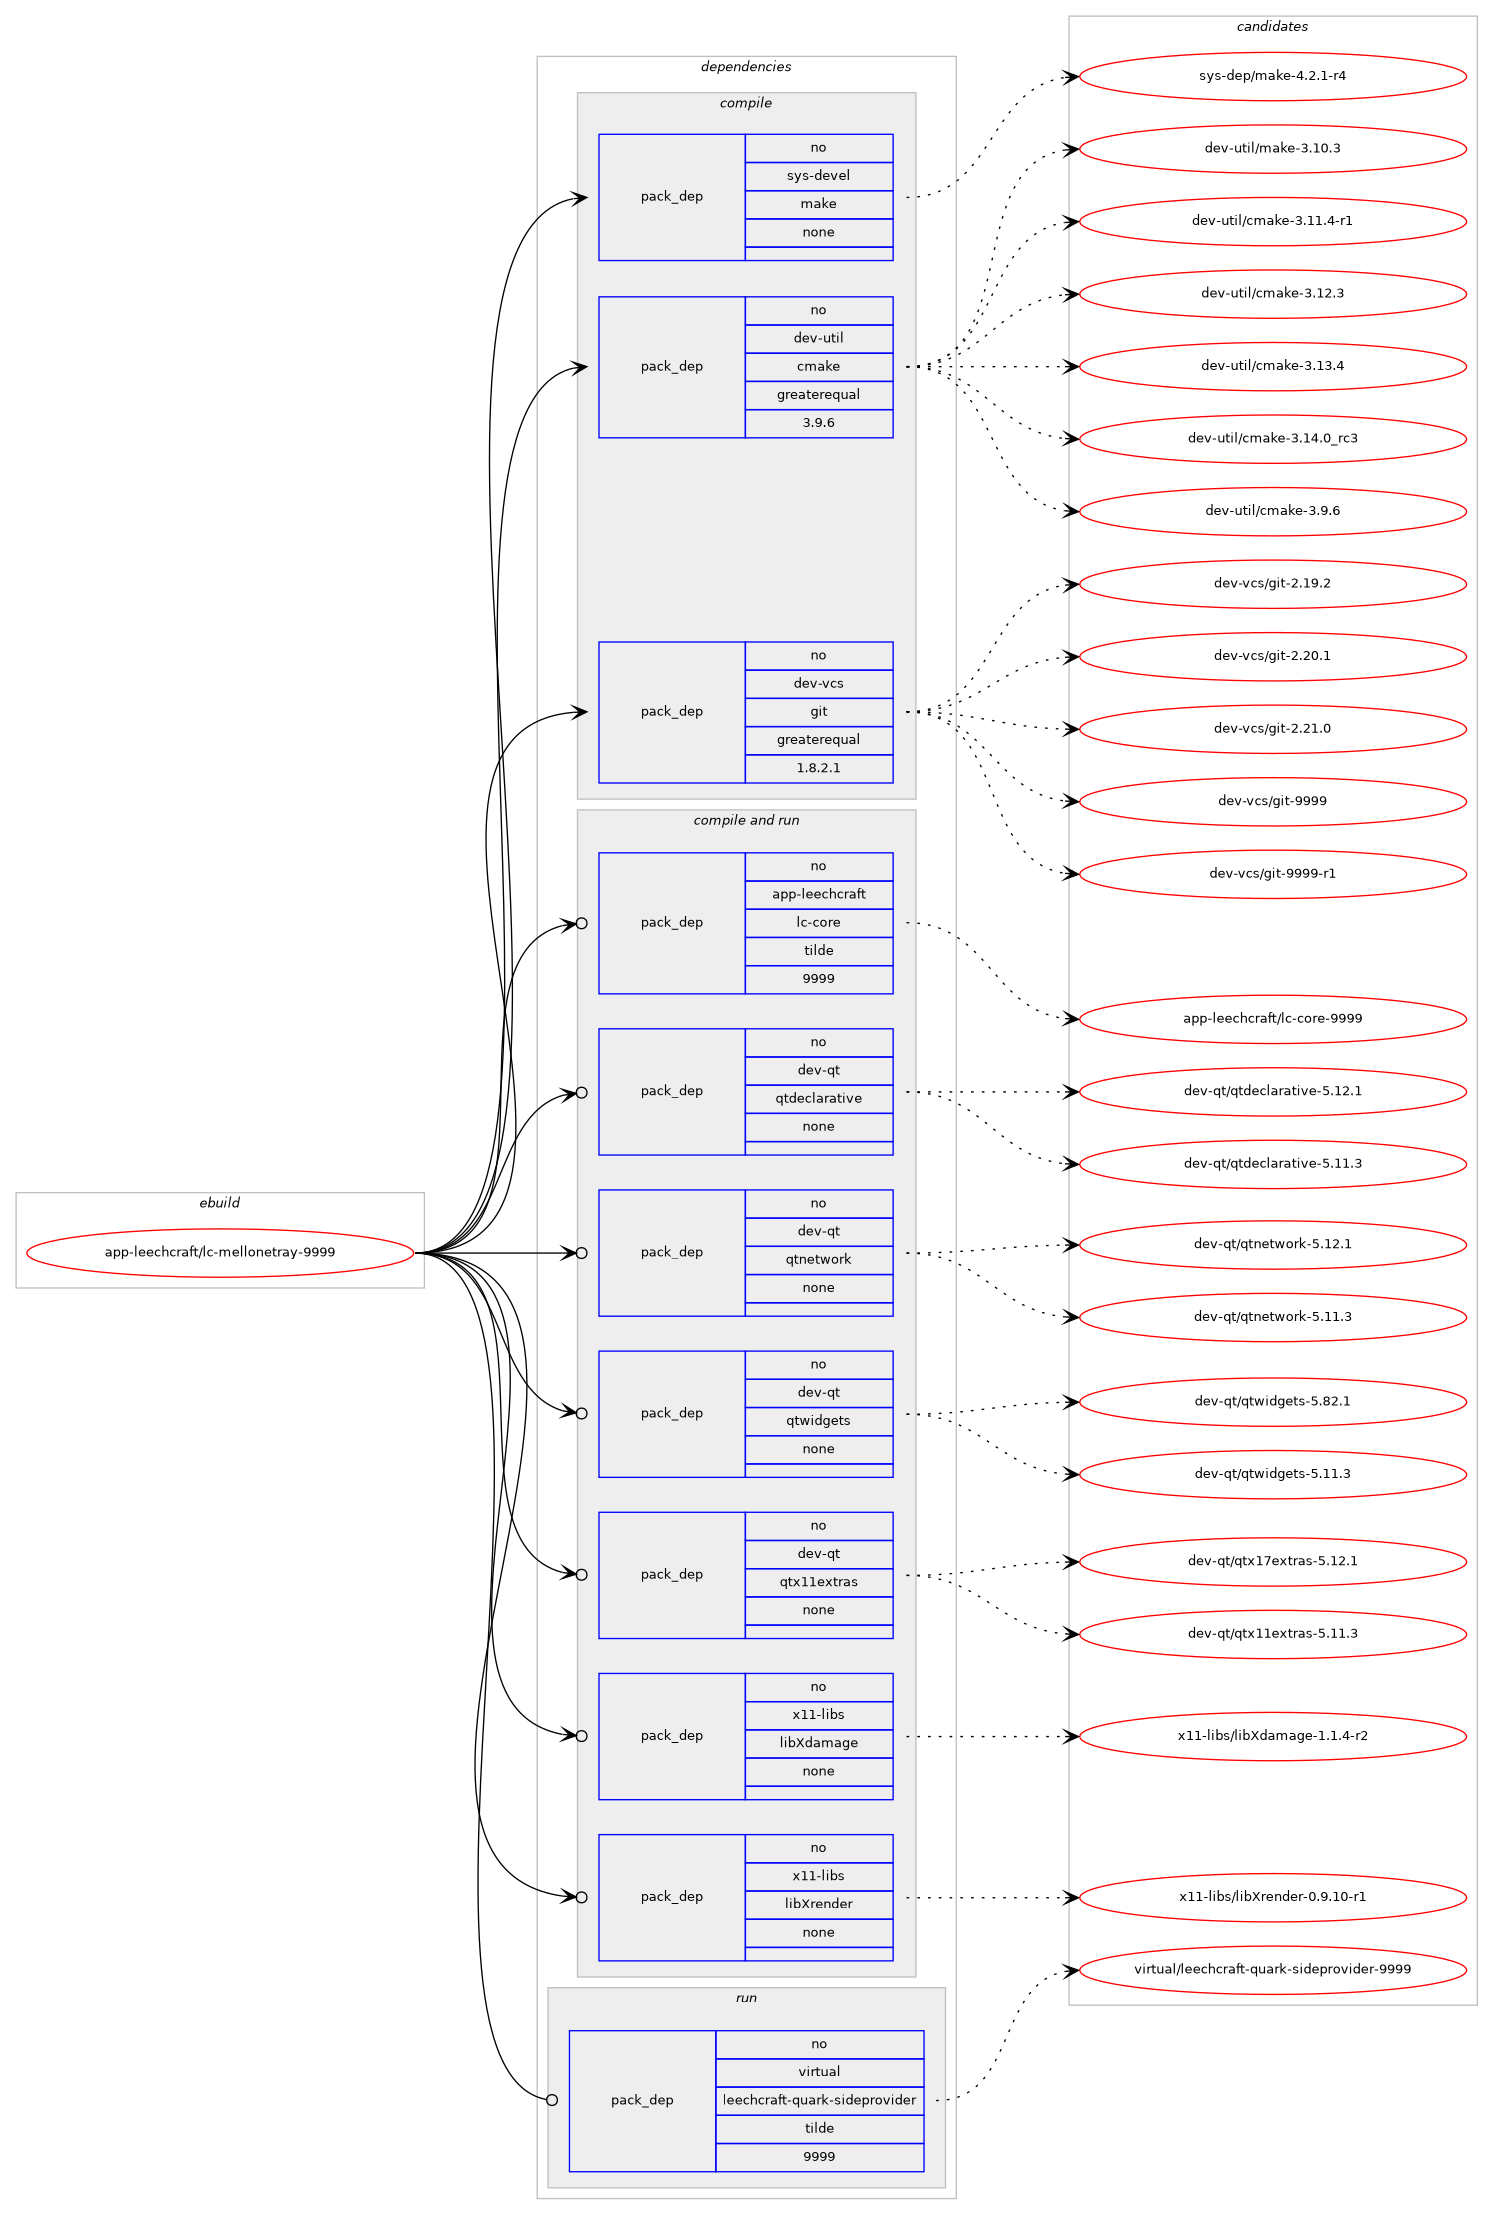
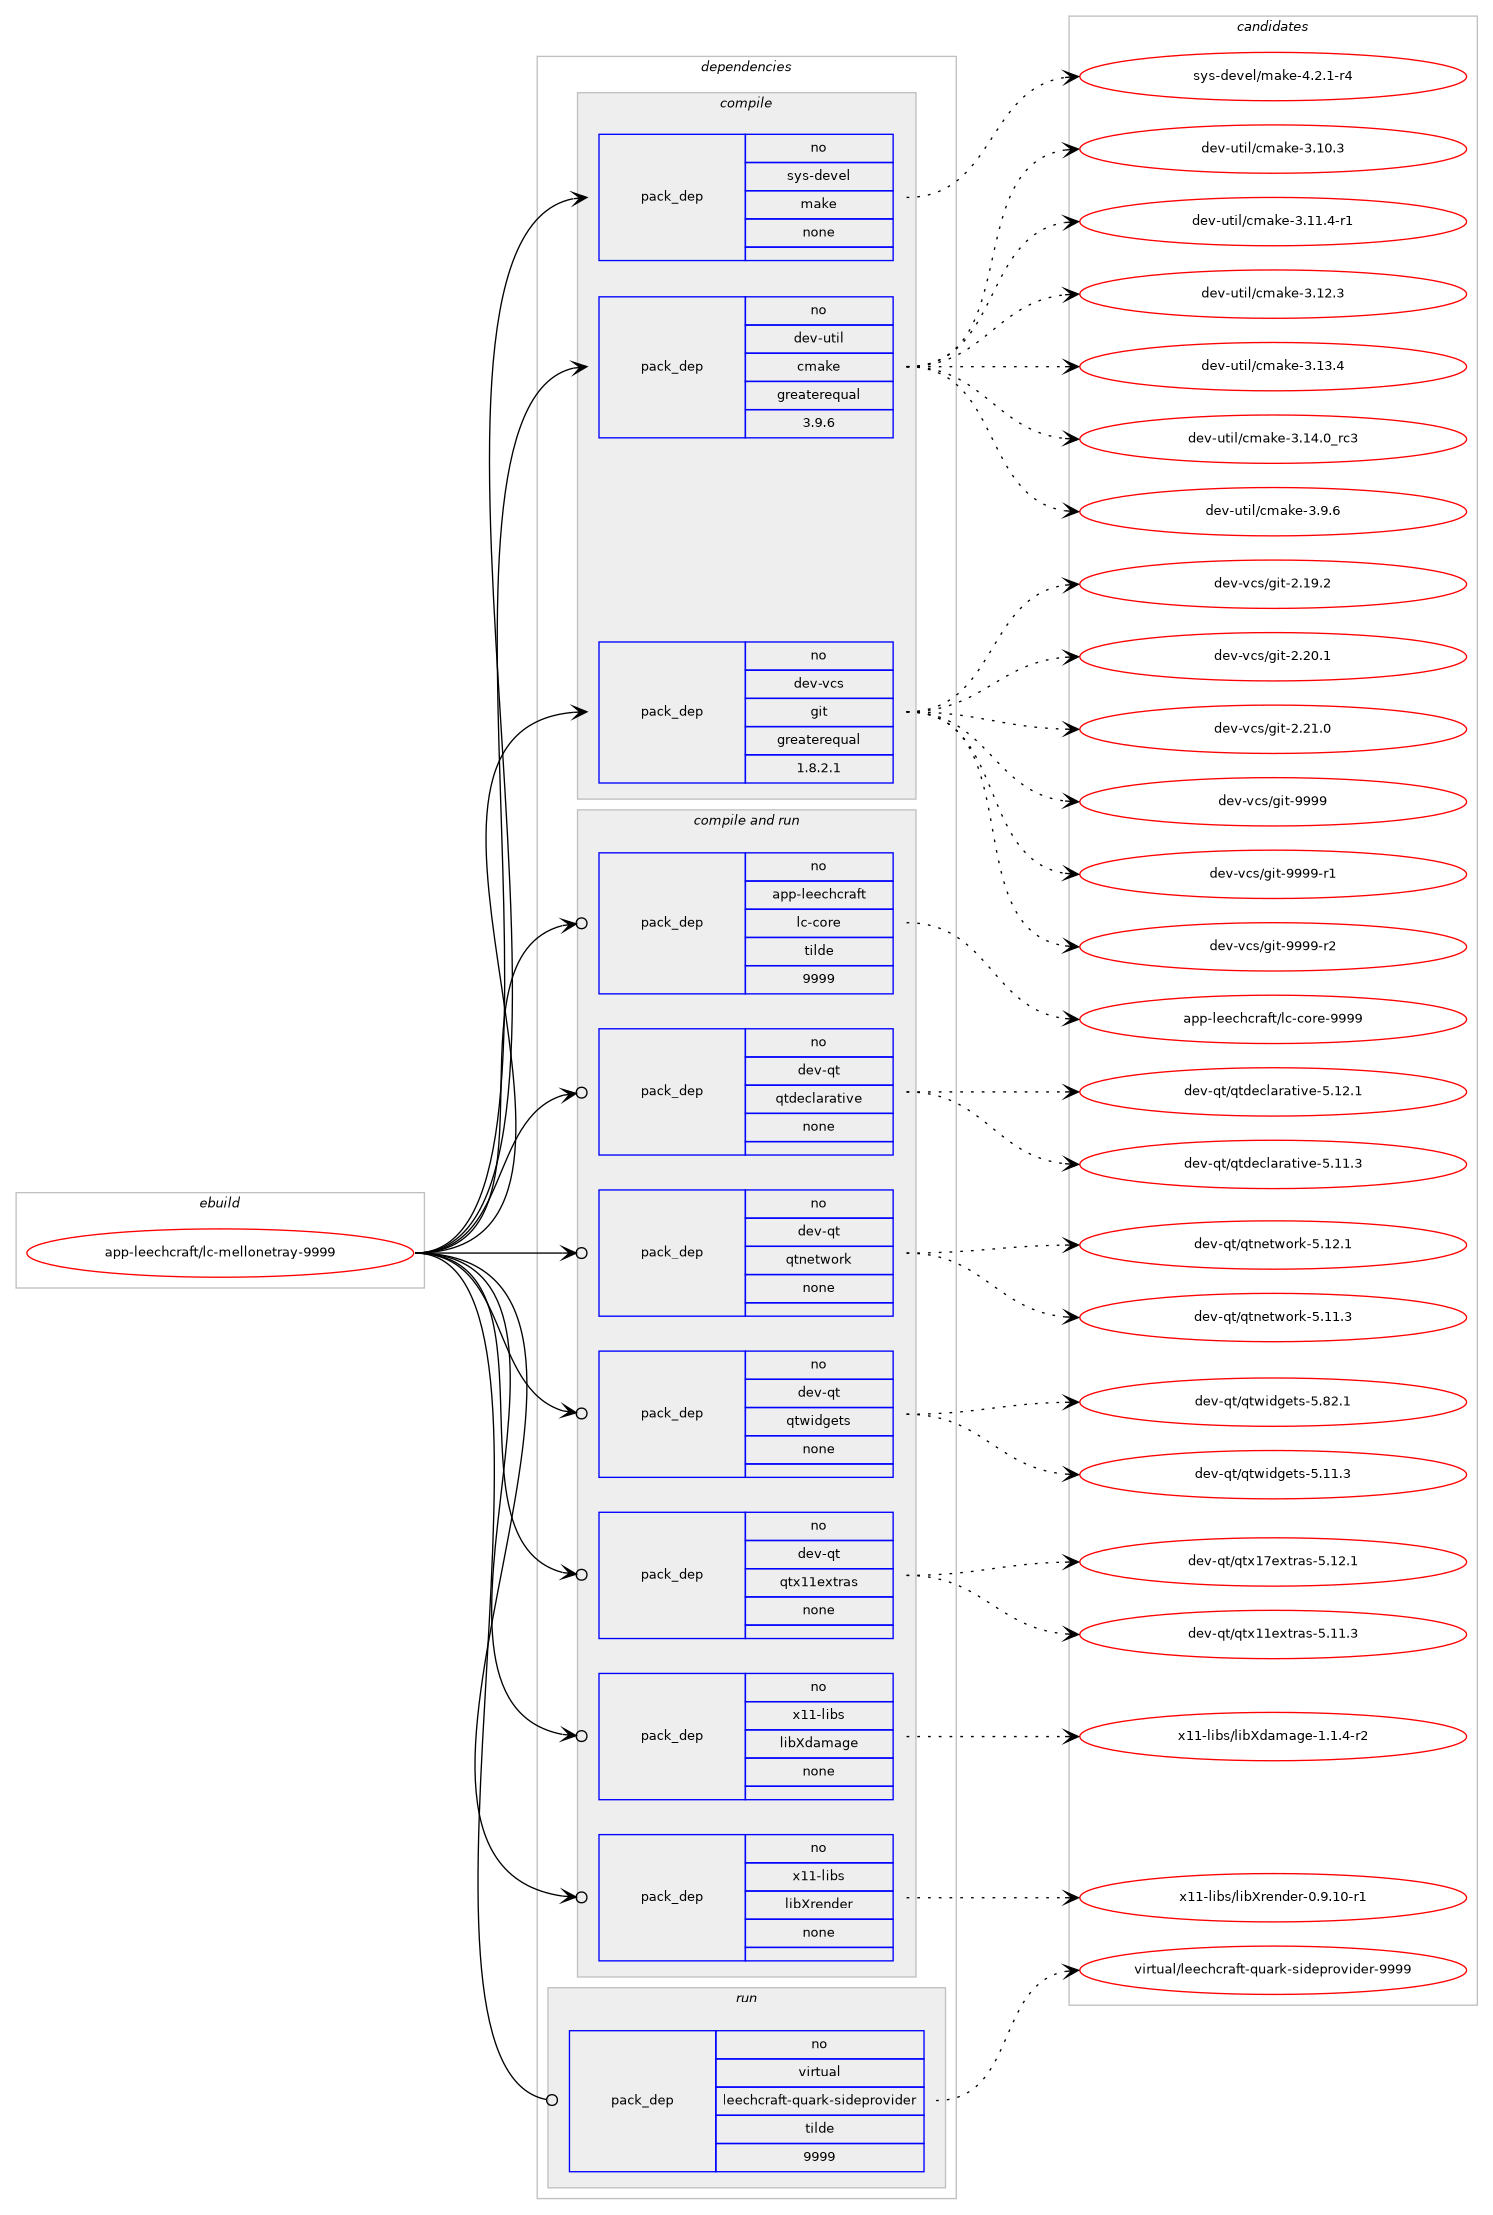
  digraph {
    compound=true
    concentrate=true
    fontname=Helvetica
    fontsize=10
    newrank=true
    rankdir=LR
    ranksep=1.5
    node [color=red fontname=Helvetica fontsize=10]
    edge [arrowhead=vee headport=w style=dotted tailport=e weight=100]
    n1 [label="app-leechcraft/lc-mellonetray-9999" width=4]
    n2 [color=blue label=<<TABLE BORDER="0" CELLBORDER="1" CELLSPACING="0" CELLPADDING="4" WIDTH="220"><TR><TD ROWSPAN="6" CELLPADDING="30">pack_dep</TD></TR><TR><TD WIDTH="110">no</TD></TR><TR><TD>sys-devel</TD></TR><TR><TD>make</TD></TR><TR><TD>none</TD></TR><TR><TD></TD></TR></TABLE>> shape=none]
    n3 [color=blue label=<<TABLE BORDER="0" CELLBORDER="1" CELLSPACING="0" CELLPADDING="4" WIDTH="220"><TR><TD ROWSPAN="6" CELLPADDING="30">pack_dep</TD></TR><TR><TD WIDTH="110">no</TD></TR><TR><TD>dev-util</TD></TR><TR><TD>cmake</TD></TR><TR><TD>greaterequal</TD></TR><TR><TD>3.9.6</TD></TR></TABLE>> shape=none]
    n4 [color=blue label=<<TABLE BORDER="0" CELLBORDER="1" CELLSPACING="0" CELLPADDING="4" WIDTH="220"><TR><TD ROWSPAN="6" CELLPADDING="30">pack_dep</TD></TR><TR><TD WIDTH="110">no</TD></TR><TR><TD>dev-vcs</TD></TR><TR><TD>git</TD></TR><TR><TD>greaterequal</TD></TR><TR><TD>1.8.2.1</TD></TR></TABLE>> shape=none]
    n5 [color=blue label=<<TABLE BORDER="0" CELLBORDER="1" CELLSPACING="0" CELLPADDING="4" WIDTH="220"><TR><TD ROWSPAN="6" CELLPADDING="30">pack_dep</TD></TR><TR><TD WIDTH="110">no</TD></TR><TR><TD>app-leechcraft</TD></TR><TR><TD>lc-core</TD></TR><TR><TD>tilde</TD></TR><TR><TD>9999</TD></TR></TABLE>> shape=none]
    n6 [color=blue label=<<TABLE BORDER="0" CELLBORDER="1" CELLSPACING="0" CELLPADDING="4" WIDTH="220"><TR><TD ROWSPAN="6" CELLPADDING="30">pack_dep</TD></TR><TR><TD WIDTH="110">no</TD></TR><TR><TD>dev-qt</TD></TR><TR><TD>qtdeclarative</TD></TR><TR><TD>none</TD></TR><TR><TD></TD></TR></TABLE>> shape=none]
    n7 [color=blue label=<<TABLE BORDER="0" CELLBORDER="1" CELLSPACING="0" CELLPADDING="4" WIDTH="220"><TR><TD ROWSPAN="6" CELLPADDING="30">pack_dep</TD></TR><TR><TD WIDTH="110">no</TD></TR><TR><TD>dev-qt</TD></TR><TR><TD>qtnetwork</TD></TR><TR><TD>none</TD></TR><TR><TD></TD></TR></TABLE>> shape=none]
    n8 [color=blue label=<<TABLE BORDER="0" CELLBORDER="1" CELLSPACING="0" CELLPADDING="4" WIDTH="220"><TR><TD ROWSPAN="6" CELLPADDING="30">pack_dep</TD></TR><TR><TD WIDTH="110">no</TD></TR><TR><TD>dev-qt</TD></TR><TR><TD>qtwidgets</TD></TR><TR><TD>none</TD></TR><TR><TD></TD></TR></TABLE>> shape=none]
    n9 [color=blue label=<<TABLE BORDER="0" CELLBORDER="1" CELLSPACING="0" CELLPADDING="4" WIDTH="220"><TR><TD ROWSPAN="6" CELLPADDING="30">pack_dep</TD></TR><TR><TD WIDTH="110">no</TD></TR><TR><TD>dev-qt</TD></TR><TR><TD>qtx11extras</TD></TR><TR><TD>none</TD></TR><TR><TD></TD></TR></TABLE>> shape=none]
    n10 [color=blue label=<<TABLE BORDER="0" CELLBORDER="1" CELLSPACING="0" CELLPADDING="4" WIDTH="220"><TR><TD ROWSPAN="6" CELLPADDING="30">pack_dep</TD></TR><TR><TD WIDTH="110">no</TD></TR><TR><TD>x11-libs</TD></TR><TR><TD>libXdamage</TD></TR><TR><TD>none</TD></TR><TR><TD></TD></TR></TABLE>> shape=none]
    n11 [color=blue label=<<TABLE BORDER="0" CELLBORDER="1" CELLSPACING="0" CELLPADDING="4" WIDTH="220"><TR><TD ROWSPAN="6" CELLPADDING="30">pack_dep</TD></TR><TR><TD WIDTH="110">no</TD></TR><TR><TD>x11-libs</TD></TR><TR><TD>libXrender</TD></TR><TR><TD>none</TD></TR><TR><TD></TD></TR></TABLE>> shape=none]
    n12 [color=blue label=<<TABLE BORDER="0" CELLBORDER="1" CELLSPACING="0" CELLPADDING="4" WIDTH="220"><TR><TD ROWSPAN="6" CELLPADDING="30">pack_dep</TD></TR><TR><TD WIDTH="110">no</TD></TR><TR><TD>virtual</TD></TR><TR><TD>leechcraft-quark-sideprovider</TD></TR><TR><TD>tilde</TD></TR><TR><TD>9999</TD></TR></TABLE>> shape=none]
-   n13 [label="dev-util/make-3.10.3" width=4]
+   n13 [label="dev-util/cmake-3.10.3" width=4]
    n14 [label="dev-util/cmake-3.11.4-r1" width=4]
    n15 [label="dev-util/cmake-3.12.3" width=4]
    n16 [label="dev-util/cmake-3.13.4" width=4]
    n17 [label="dev-util/cmake-3.14.0_rc3" width=4]
    n18 [label="dev-util/cmake-3.9.6" width=4]
    n19 [label="dev-vcs/git-2.19.2" width=4]
    n20 [label="dev-vcs/git-2.20.1" width=4]
    n21 [label="dev-vcs/git-2.21.0" width=4]
    n22 [label="dev-vcs/git-9999" width=4]
    n23 [label="dev-vcs/git-9999-r1" width=4]
-   n25 [label="sys-dep/make-4.2.1-r4" width=4]
+   n24 [label="dev-vcs/git-9999-r2" width=4]
+   n25 [label="sys-devel/make-4.2.1-r4" width=4]
    n26 [label="app-leechcraft/lc-core-9999" width=4]
    n27 [label="dev-qt/qtdeclarative-5.11.3" width=4]
    n28 [label="dev-qt/qtdeclarative-5.12.1" width=4]
    n29 [label="dev-qt/qtnetwork-5.11.3" width=4]
    n30 [label="dev-qt/qtnetwork-5.12.1" width=4]
    n31 [label="dev-qt/qtwidgets-5.11.3" width=4]
    n32 [label="dev-qt/qtwidgets-5.82.1" width=4]
    n33 [label="dev-qt/qtx11extras-5.11.3" width=4]
    n34 [label="dev-qt/qtx17extras-5.12.1" width=4]
    n35 [label="x11-libs/libXdamage-1.1.4-r2" width=4]
    n36 [label="x11-libs/libXrender-0.9.10-r1" width=4]
    n37 [label="virtual/leechcraft-quark-sideprovider-9999" width=4]
    subgraph cluster_1 {
      color=gray
      label=<<i>ebuild</i>>
      rank=same
      n1
    }
    subgraph cluster_2 {
      color=gray
      label=<<i>dependencies</i>>
      subgraph cluster_3 {
        color=gray
        fillcolor="#eeeeee"
        label=<<i>compile</i>>
        style=filled
        subgraph sub_4 {
          color=gray
          fillcolor="#eeeeee"
          label=<<i>compile</i>>
          style=filled
          n2
        }
        subgraph sub_5 {
          color=gray
          fillcolor="#eeeeee"
          label=<<i>compile</i>>
          style=filled
          n3
        }
        subgraph sub_6 {
          color=gray
          fillcolor="#eeeeee"
          label=<<i>compile</i>>
          style=filled
          n4
        }
      }
      subgraph cluster_7 {
        color=gray
        fillcolor="#eeeeee"
        label=<<i>compile and run</i>>
        style=filled
        subgraph sub_8 {
          color=gray
          fillcolor="#eeeeee"
          label=<<i>compile and run</i>>
          style=filled
          n5
        }
        subgraph sub_9 {
          color=gray
          fillcolor="#eeeeee"
          label=<<i>compile and run</i>>
          style=filled
          n6
        }
        subgraph sub_10 {
          color=gray
          fillcolor="#eeeeee"
          label=<<i>compile and run</i>>
          style=filled
          n7
        }
        subgraph sub_11 {
          color=gray
          fillcolor="#eeeeee"
          label=<<i>compile and run</i>>
          style=filled
          n8
        }
        subgraph sub_12 {
          color=gray
          fillcolor="#eeeeee"
          label=<<i>compile and run</i>>
          style=filled
          n9
        }
        subgraph sub_13 {
          color=gray
          fillcolor="#eeeeee"
          label=<<i>compile and run</i>>
          style=filled
          n10
        }
        subgraph sub_14 {
          color=gray
          fillcolor="#eeeeee"
          label=<<i>compile and run</i>>
          style=filled
          n11
        }
      }
      subgraph cluster_15 {
        color=gray
        fillcolor="#eeeeee"
        label=<<i>run</i>>
        style=filled
        subgraph sub_16 {
          color=gray
          fillcolor="#eeeeee"
          label=<<i>run</i>>
          style=filled
          n12
        }
      }
    }
    subgraph cluster_17 {
      color=gray
      label=<<i>candidates</i>>
      rank=same
      subgraph sub_18 {
        color=black
        label=<<i>candidates</i>>
        nodesep=1
        rank=same
        n13
        n14
        n15
        n16
        n17
        n18
      }
      subgraph sub_19 {
        color=black
        label=<<i>candidates</i>>
        nodesep=1
        rank=same
        n19
        n20
        n21
        n22
        n23
+       n24
      }
      subgraph sub_20 {
        color=black
        label=<<i>candidates</i>>
        nodesep=1
        rank=same
        n25
      }
      subgraph sub_21 {
        color=black
        label=<<i>candidates</i>>
        nodesep=1
        rank=same
        n26
      }
      subgraph sub_22 {
        color=black
        label=<<i>candidates</i>>
        nodesep=1
        rank=same
        n27
        n28
      }
      subgraph sub_23 {
        color=black
        label=<<i>candidates</i>>
        nodesep=1
        rank=same
        n29
        n30
      }
      subgraph sub_24 {
        color=black
        label=<<i>candidates</i>>
        nodesep=1
        rank=same
        n31
        n32
      }
      subgraph sub_25 {
        color=black
        label=<<i>candidates</i>>
        nodesep=1
        rank=same
        n33
        n34
      }
      subgraph sub_26 {
        color=black
        label=<<i>candidates</i>>
        nodesep=1
        rank=same
        n35
      }
      subgraph sub_27 {
        color=black
        label=<<i>candidates</i>>
        nodesep=1
        rank=same
        n36
      }
      subgraph sub_28 {
        color=black
        label=<<i>candidates</i>>
        nodesep=1
        rank=same
        n37
      }
    }
    n1 -> n2 [style=solid weight=20]
    n1 -> n3 [style=solid weight=20]
    n1 -> n4 [style=solid weight=20]
    n1 -> n5 [arrowhead=odotvee style=solid weight=20]
    n1 -> n6 [arrowhead=odotvee style=solid weight=20]
    n1 -> n7 [arrowhead=odotvee style=solid weight=20]
    n1 -> n8 [arrowhead=odotvee style=solid weight=20]
    n1 -> n9 [arrowhead=odotvee style=solid weight=20]
    n1 -> n10 [arrowhead=odotvee style=solid weight=20]
    n1 -> n11 [arrowhead=odotvee style=solid weight=20]
    n1 -> n12 [arrowhead=odot style=solid weight=20]
    n2 -> n25
    n3 -> n13
    n3 -> n14
    n3 -> n15
    n3 -> n16
    n3 -> n17
    n3 -> n18
    n4 -> n19
    n4 -> n20
    n4 -> n21
    n4 -> n22
    n4 -> n23
+   n4 -> n24
    n5 -> n26
    n6 -> n27
    n6 -> n28
    n7 -> n29
    n7 -> n30
    n8 -> n31
    n8 -> n32
    n9 -> n33
    n9 -> n34
    n10 -> n35
    n11 -> n36
    n12 -> n37
  }
